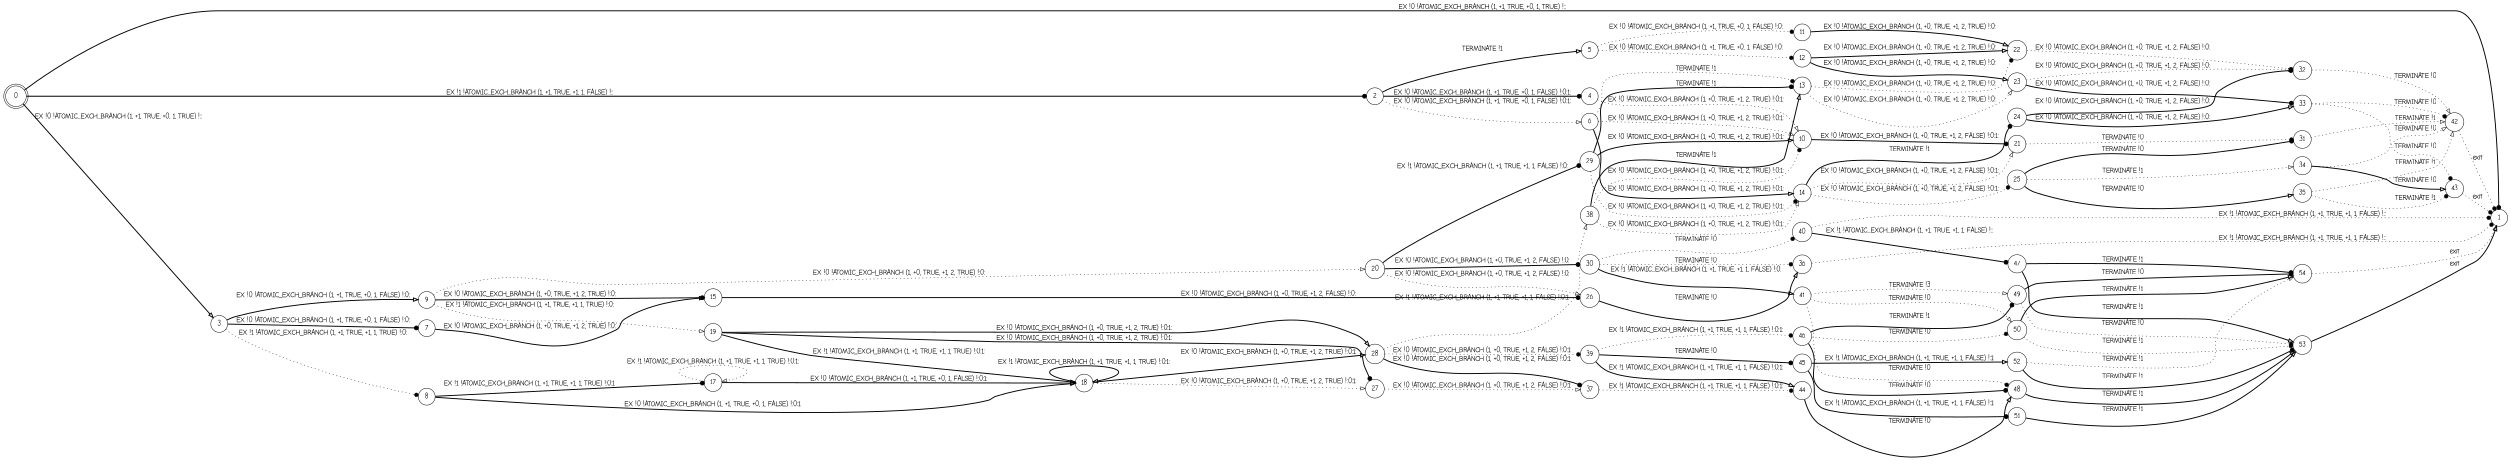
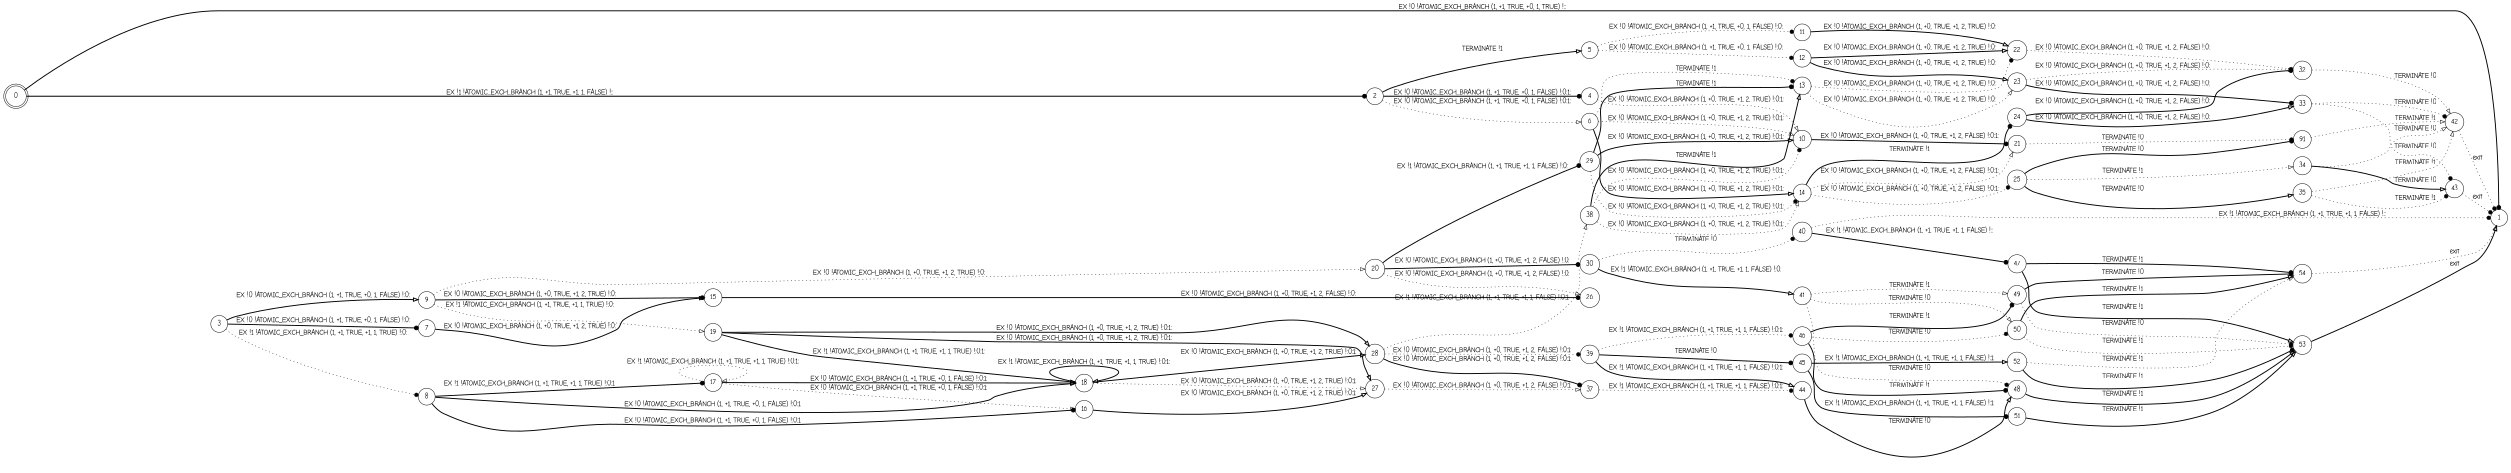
  digraph {
    fontname="Comic Neue"
    rankdir=LR
    node [fontname="Comic Neue" shape=circle]
    edge [arrowhead=onormal fontname="Comic Neue" style=bold]
    0 [peripheries=2]
    1
    2
    3
    4
    5
    6
    7
    8
    9
    10
    11
    12
    13
    14
    15
+   16
    17
    18
    19
    20
    21
    22
    23
    24
    25
    26
    27
    28
    29
    30
-   31
+   31 [label=91]
    32
    33
    34
    35
-   36
    37
    38
    39
    40
    41
    42
    43
    44
    45
    46
    47
    48
    49
    50
    51
    52
    53
    54
    0 -> 1 [arrowhead=dot label="EX !0 !ATOMIC_EXCH_BRANCH (1, +1, TRUE, +0, 1, TRUE) !::"]
    0 -> 2 [arrowhead=dot label="EX !1 !ATOMIC_EXCH_BRANCH (1, +1, TRUE, +1, 1, FALSE) !::"]
-   0 -> 3 [label="EX !0 !ATOMIC_EXCH_BRANCH (1, +1, TRUE, +0, 1, TRUE) !::"]
    2 -> 4 [arrowhead=dot label="EX !0 !ATOMIC_EXCH_BRANCH (1, +1, TRUE, +0, 1, FALSE) !:0:1:"]
    2 -> 5 [label="TERMINATE !1"]
    2 -> 6 [label="EX !0 !ATOMIC_EXCH_BRANCH (1, +1, TRUE, +0, 1, FALSE) !:0:1:" style=dotted]
    3 -> 7 [arrowhead=dot label="EX !0 !ATOMIC_EXCH_BRANCH (1, +1, TRUE, +0, 1, FALSE) !:0:"]
    3 -> 8 [arrowhead=dot label="EX !1 !ATOMIC_EXCH_BRANCH (1, +1, TRUE, +1, 1, TRUE) !:0:" style=dotted]
    3 -> 9 [label="EX !0 !ATOMIC_EXCH_BRANCH (1, +1, TRUE, +0, 1, FALSE) !:0:"]
    4 -> 10 [label="EX !0 !ATOMIC_EXCH_BRANCH (1, +0, TRUE, +1, 2, TRUE) !:0:1:" style=dotted]
    5 -> 11 [arrowhead=dot label="EX !0 !ATOMIC_EXCH_BRANCH (1, +1, TRUE, +0, 1, FALSE) !:0:" style=dotted]
    5 -> 12 [arrowhead=dot label="EX !0 !ATOMIC_EXCH_BRANCH (1, +1, TRUE, +0, 1, FALSE) !:0:" style=dotted]
    6 -> 10 [label="EX !0 !ATOMIC_EXCH_BRANCH (1, +0, TRUE, +1, 2, TRUE) !:0:1:" style=dotted]
    6 -> 13 [arrowhead=dot label="TERMINATE !1" style=dotted]
    6 -> 14 [label="EX !0 !ATOMIC_EXCH_BRANCH (1, +0, TRUE, +1, 2, TRUE) !:0:1:"]
    7 -> 15 [label="EX !0 !ATOMIC_EXCH_BRANCH (1, +0, TRUE, +1, 2, TRUE) !:0:"]
+   8 -> 16 [arrowhead=dot label="EX !0 !ATOMIC_EXCH_BRANCH (1, +1, TRUE, +0, 1, FALSE) !:0:1:"]
    8 -> 17 [arrowhead=dot label="EX !1 !ATOMIC_EXCH_BRANCH (1, +1, TRUE, +1, 1, TRUE) !:0:1:"]
    8 -> 18 [label="EX !0 !ATOMIC_EXCH_BRANCH (1, +1, TRUE, +0, 1, FALSE) !:0:1:"]
    9 -> 15 [arrowhead=dot label="EX !0 !ATOMIC_EXCH_BRANCH (1, +0, TRUE, +1, 2, TRUE) !:0:"]
    9 -> 19 [label="EX !1 !ATOMIC_EXCH_BRANCH (1, +1, TRUE, +1, 1, TRUE) !:0:" style=dotted]
    9 -> 20 [label="EX !0 !ATOMIC_EXCH_BRANCH (1, +0, TRUE, +1, 2, TRUE) !:0:" style=dotted]
    10 -> 21 [arrowhead=dot label="EX !0 !ATOMIC_EXCH_BRANCH (1, +0, TRUE, +1, 2, FALSE) !:0:1:"]
    11 -> 22 [label="EX !0 !ATOMIC_EXCH_BRANCH (1, +0, TRUE, +1, 2, TRUE) !:0:"]
    12 -> 22 [label="EX !0 !ATOMIC_EXCH_BRANCH (1, +0, TRUE, +1, 2, TRUE) !:0:"]
    12 -> 23 [label="EX !0 !ATOMIC_EXCH_BRANCH (1, +0, TRUE, +1, 2, TRUE) !:0:"]
    13 -> 22 [arrowhead=dot label="EX !0 !ATOMIC_EXCH_BRANCH (1, +0, TRUE, +1, 2, TRUE) !:0:" style=dotted]
    13 -> 23 [label="EX !0 !ATOMIC_EXCH_BRANCH (1, +0, TRUE, +1, 2, TRUE) !:0:" style=dotted]
    14 -> 21 [label="EX !0 !ATOMIC_EXCH_BRANCH (1, +0, TRUE, +1, 2, FALSE) !:0:1:" style=dotted]
    14 -> 24 [arrowhead=dot label="TERMINATE !1"]
    14 -> 25 [arrowhead=dot label="EX !0 !ATOMIC_EXCH_BRANCH (1, +0, TRUE, +1, 2, FALSE) !:0:1:" style=dotted]
    15 -> 26 [arrowhead=dot label="EX !0 !ATOMIC_EXCH_BRANCH (1, +0, TRUE, +1, 2, FALSE) !:0:"]
+   16 -> 27 [label="EX !0 !ATOMIC_EXCH_BRANCH (1, +0, TRUE, +1, 2, TRUE) !:0:1:"]
+   17 -> 16 [label="EX !0 !ATOMIC_EXCH_BRANCH (1, +1, TRUE, +0, 1, FALSE) !:0:1:" style=dotted]
    17 -> 17 [label="EX !1 !ATOMIC_EXCH_BRANCH (1, +1, TRUE, +1, 1, TRUE) !:0:1:" style=dotted]
    17 -> 18 [label="EX !0 !ATOMIC_EXCH_BRANCH (1, +1, TRUE, +0, 1, FALSE) !:0:1:"]
    18 -> 18 [label="EX !1 !ATOMIC_EXCH_BRANCH (1, +1, TRUE, +1, 1, TRUE) !:0:1:"]
    18 -> 27 [label="EX !0 !ATOMIC_EXCH_BRANCH (1, +0, TRUE, +1, 2, TRUE) !:0:1:" style=dotted]
    18 -> 28 [label="EX !0 !ATOMIC_EXCH_BRANCH (1, +0, TRUE, +1, 2, TRUE) !:0:1:"]
    19 -> 18 [label="EX !1 !ATOMIC_EXCH_BRANCH (1, +1, TRUE, +1, 1, TRUE) !:0:1:"]
-   19 -> 27 [arrowhead=dot label="EX !0 !ATOMIC_EXCH_BRANCH (1, +0, TRUE, +1, 2, TRUE) !:0:1:"]
+   19 -> 27 [label="EX !0 !ATOMIC_EXCH_BRANCH (1, +0, TRUE, +1, 2, TRUE) !:0:1:"]
    19 -> 28 [label="EX !0 !ATOMIC_EXCH_BRANCH (1, +0, TRUE, +1, 2, TRUE) !:0:1:"]
    20 -> 26 [label="EX !0 !ATOMIC_EXCH_BRANCH (1, +0, TRUE, +1, 2, FALSE) !:0:" style=dotted]
    20 -> 29 [arrowhead=dot label="EX !1 !ATOMIC_EXCH_BRANCH (1, +1, TRUE, +1, 1, FALSE) !:0:"]
    20 -> 30 [arrowhead=dot label="EX !0 !ATOMIC_EXCH_BRANCH (1, +0, TRUE, +1, 2, FALSE) !:0:"]
    21 -> 31 [arrowhead=dot label="TERMINATE !0" style=dotted]
    22 -> 32 [arrowhead=dot label="EX !0 !ATOMIC_EXCH_BRANCH (1, +0, TRUE, +1, 2, FALSE) !:0:" style=dotted]
    23 -> 32 [label="EX !0 !ATOMIC_EXCH_BRANCH (1, +0, TRUE, +1, 2, FALSE) !:0:" style=dotted]
    23 -> 33 [arrowhead=dot label="EX !0 !ATOMIC_EXCH_BRANCH (1, +0, TRUE, +1, 2, FALSE) !:0:"]
    24 -> 32 [arrowhead=dot label="EX !0 !ATOMIC_EXCH_BRANCH (1, +0, TRUE, +1, 2, FALSE) !:0:"]
    24 -> 33 [label="EX !0 !ATOMIC_EXCH_BRANCH (1, +0, TRUE, +1, 2, FALSE) !:0:"]
    25 -> 31 [arrowhead=dot label="TERMINATE !0"]
    25 -> 34 [label="TERMINATE !1" style=dotted]
    25 -> 35 [label="TERMINATE !0"]
-   26 -> 36 [label="TERMINATE !0"]
    27 -> 37 [label="EX !0 !ATOMIC_EXCH_BRANCH (1, +0, TRUE, +1, 2, FALSE) !:0:1:" style=dotted]
    28 -> 37 [arrowhead=dot label="EX !0 !ATOMIC_EXCH_BRANCH (1, +0, TRUE, +1, 2, FALSE) !:0:1:"]
    28 -> 38 [label="EX !1 !ATOMIC_EXCH_BRANCH (1, +1, TRUE, +1, 1, FALSE) !:0:1:" style=dotted]
    28 -> 39 [arrowhead=dot label="EX !0 !ATOMIC_EXCH_BRANCH (1, +0, TRUE, +1, 2, FALSE) !:0:1:" style=dotted]
    29 -> 10 [label="EX !0 !ATOMIC_EXCH_BRANCH (1, +0, TRUE, +1, 2, TRUE) !:0:1:"]
    29 -> 13 [arrowhead=dot label="TERMINATE !1"]
    29 -> 14 [arrowhead=dot label="EX !0 !ATOMIC_EXCH_BRANCH (1, +0, TRUE, +1, 2, TRUE) !:0:1:" style=dotted]
-   30 -> 36 [arrowhead=dot label="TERMINATE !0" style=dotted]
    30 -> 40 [arrowhead=dot label="TERMINATE !0" style=dotted]
    30 -> 41 [label="EX !1 !ATOMIC_EXCH_BRANCH (1, +1, TRUE, +1, 1, FALSE) !:0:"]
    31 -> 42 [label="TERMINATE !1" style=dotted]
    32 -> 42 [label="TERMINATE !0" style=dotted]
    33 -> 42 [arrowhead=dot label="TERMINATE !0" style=dotted]
    33 -> 43 [arrowhead=dot label="TERMINATE !0" style=dotted]
    34 -> 42 [label="TERMINATE !0" style=dotted]
    34 -> 43 [label="TERMINATE !0"]
    35 -> 42 [label="TERMINATE !1" style=dotted]
    35 -> 43 [arrowhead=dot label="TERMINATE !1" style=dotted]
-   36 -> 1 [arrowhead=dot label="EX !1 !ATOMIC_EXCH_BRANCH (1, +1, TRUE, +1, 1, FALSE) !::" style=dotted]
    37 -> 44 [arrowhead=dot label="EX !1 !ATOMIC_EXCH_BRANCH (1, +1, TRUE, +1, 1, FALSE) !:0:1:" style=dotted]
    38 -> 10 [arrowhead=dot label="EX !0 !ATOMIC_EXCH_BRANCH (1, +0, TRUE, +1, 2, TRUE) !:0:1:" style=dotted]
    38 -> 13 [label="TERMINATE !1"]
    38 -> 14 [label="EX !0 !ATOMIC_EXCH_BRANCH (1, +0, TRUE, +1, 2, TRUE) !:0:1:" style=dotted]
    39 -> 44 [label="EX !1 !ATOMIC_EXCH_BRANCH (1, +1, TRUE, +1, 1, FALSE) !:0:1:"]
    39 -> 45 [arrowhead=dot label="TERMINATE !0"]
    39 -> 46 [arrowhead=dot label="EX !1 !ATOMIC_EXCH_BRANCH (1, +1, TRUE, +1, 1, FALSE) !:0:1:" style=dotted]
    40 -> 1 [arrowhead=dot label="EX !1 !ATOMIC_EXCH_BRANCH (1, +1, TRUE, +1, 1, FALSE) !::" style=dotted]
    40 -> 47 [arrowhead=dot label="EX !1 !ATOMIC_EXCH_BRANCH (1, +1, TRUE, +1, 1, FALSE) !::"]
    41 -> 48 [arrowhead=dot label="TERMINATE !0" style=dotted]
-   41 -> 49 [label="TERMINATE !3" style=dotted]
+   41 -> 49 [label="TERMINATE !1" style=dotted]
    41 -> 50 [label="TERMINATE !0" style=dotted]
    42 -> 1 [arrowhead=dot label=exit style=dotted]
    43 -> 1 [arrowhead=dot label=exit style=dotted]
    44 -> 48 [label="TERMINATE !0"]
    45 -> 51 [arrowhead=dot label="EX !1 !ATOMIC_EXCH_BRANCH (1, +1, TRUE, +1, 1, FALSE) !:1:"]
    45 -> 52 [label="EX !1 !ATOMIC_EXCH_BRANCH (1, +1, TRUE, +1, 1, FALSE) !:1:"]
-   46 -> 48 [arrowhead=dot label="TERMINATE !0"]
+   46 -> 48 [arrowhead=dot label="TERMINATE !1"]
    46 -> 49 [arrowhead=dot label="TERMINATE !1"]
    46 -> 50 [arrowhead=dot label="TERMINATE !0" style=dotted]
    47 -> 53 [label="TERMINATE !1"]
    47 -> 54 [arrowhead=dot label="TERMINATE !1"]
    48 -> 53 [label="TERMINATE !1"]
    49 -> 53 [arrowhead=dot label="TERMINATE !0" style=dotted]
    49 -> 54 [arrowhead=dot label="TERMINATE !0"]
    50 -> 53 [arrowhead=dot label="TERMINATE !1" style=dotted]
    50 -> 54 [label="TERMINATE !1"]
    51 -> 53 [label="TERMINATE !1"]
    52 -> 53 [arrowhead=dot label="TERMINATE !1"]
    52 -> 54 [label="TERMINATE !1" style=dotted]
    53 -> 1 [label=exit]
    54 -> 1 [label=exit style=dotted]
  }
